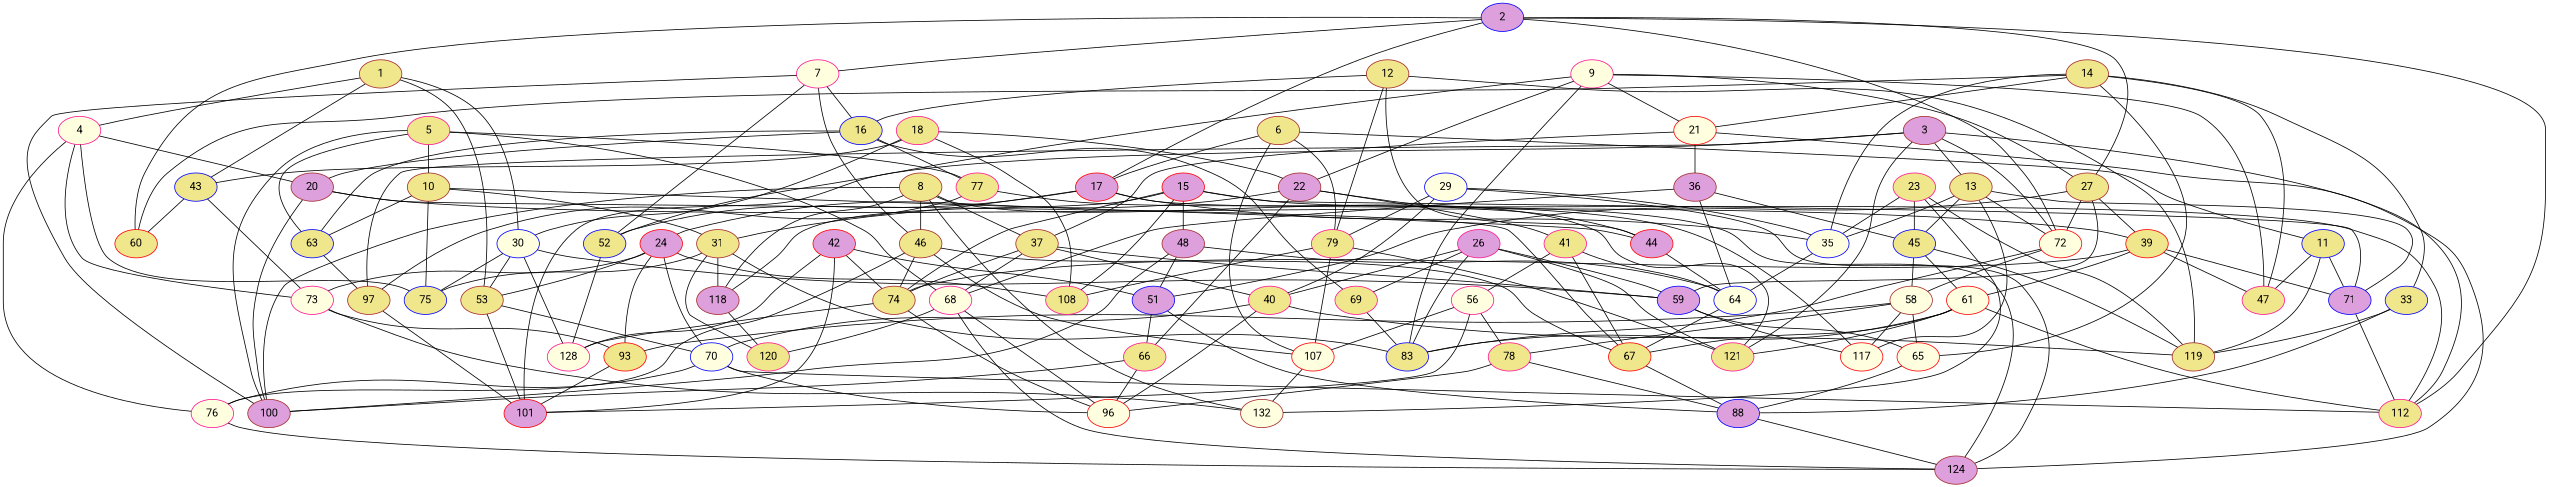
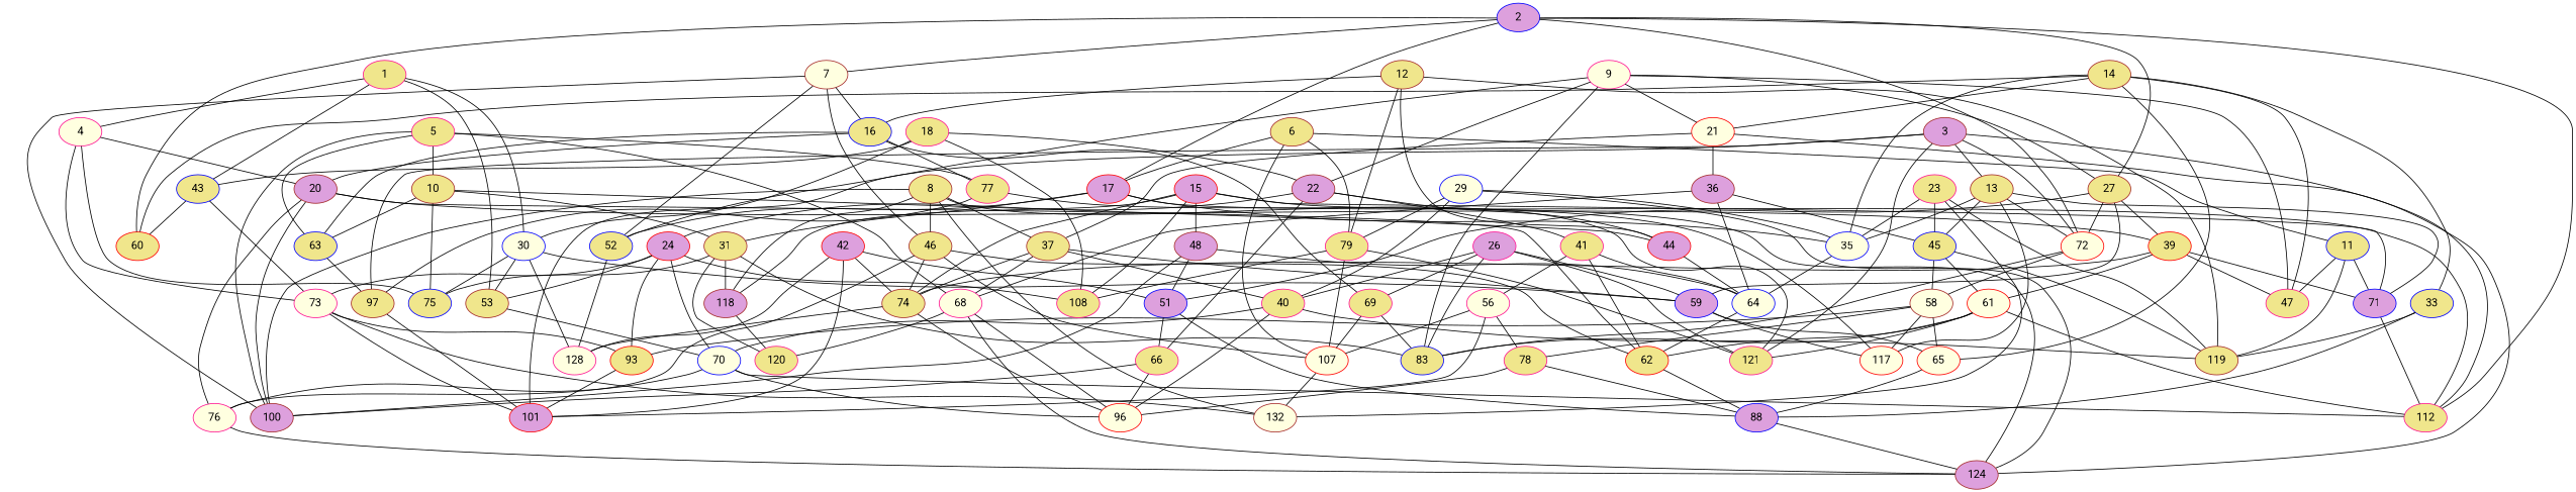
  graph {
    fontname=Roboto
    node [color=deeppink fillcolor=khaki fontname=Roboto style=filled]
    edge [fontname=Roboto]
    4 [fillcolor=lightyellow]
-   1 [color=brown]
+   1
    30 [color=blue fillcolor=lightyellow super="+106"]
    43 [color=blue]
    53 [color=brown]
    20 [color=brown fillcolor=plum super="+38"]
    73 [fillcolor=lightyellow super="+109"]
    75 [color=blue]
    59 [color=blue fillcolor=plum super="+94"]
    128 [fillcolor=lightyellow]
    60 [color=red]
    70 [color=blue fillcolor=lightyellow super="+123"]
    2 [color=blue fillcolor=plum super="+116"]
-   7 [fillcolor=lightyellow super="+57"]
+   7 [color=brown fillcolor=lightyellow super="+57"]
    17 [color=red fillcolor=plum super="+62"]
    27 [color=brown super="+87"]
    n17 [color=red fillcolor=lightyellow label=72 super="+81"]
    112 [super="+115"]
    100 [color=brown fillcolor=plum super="+127"]
    16 [color=blue super="+95"]
    46 [color=brown super="+92"]
    52 [color=blue]
    31 [color=brown super="+98"]
    35 [color=blue fillcolor=lightyellow super="+85"]
    39 [color=red super="+110"]
    51 [color=blue fillcolor=plum super="+84"]
    83 [color=blue super="+130"]
    58 [color=brown fillcolor=lightyellow super="+103"]
    3 [color=brown fillcolor=plum super="+25"]
    13 [color=brown super="+49"]
    97 [color=brown]
    101 [color=red fillcolor=plum super="+134"]
    121 [super="+133"]
    71 [color=blue fillcolor=plum super="+135"]
    45 [color=blue super="+125"]
    117 [color=red fillcolor=lightyellow]
-   67 [color=red super="+89"]
+   67 [color=red super="+89" label=62]
    76 [fillcolor=lightyellow]
    132 [color=brown fillcolor=lightyellow]
    93 [color=red]
    5 [super="+102"]
    10 [color=brown super="+113"]
    63 [color=blue]
    68 [fillcolor=lightyellow super="+105"]
    77
    44 [color=red fillcolor=plum super="+50"]
    64 [color=blue fillcolor=lightyellow super="+80"]
    120
    124 [color=brown fillcolor=plum super="+131"]
    96 [color=red fillcolor=lightyellow super="+111"]
    6 [color=brown]
    11 [color=blue]
    79 [super="+90"]
    107 [color=red fillcolor=lightyellow super="+126"]
    47
    119 [color=brown super="+122"]
    108
    69
    74 [color=brown super="+114"]
    8 [color=brown super="+86"]
    37 [color=brown super="+72"]
    118 [color=brown fillcolor=plum]
    40 [super="+54"]
    9 [fillcolor=lightyellow super="+28"]
    21 [color=red fillcolor=lightyellow super="+91"]
    22 [color=brown fillcolor=plum super="+82"]
    36 [color=brown fillcolor=plum]
    24 [color=red fillcolor=plum super="+34"]
    41
    66
    12 [color=brown]
    61 [color=red fillcolor=lightyellow super="+129"]
    14 [color=brown super="+55"]
    33 [color=blue]
    65 [color=red fillcolor=lightyellow]
    88 [color=blue fillcolor=plum super="+104"]
    15 [color=red fillcolor=plum super="+19"]
    48 [color=brown fillcolor=plum]
    18
    56 [fillcolor=lightyellow]
    23
    26 [fillcolor=plum super="+99"]
    29 [color=blue fillcolor=lightyellow]
    78
    42 [color=red fillcolor=plum]
    4 -- 20
    4 -- 73
    4 -- 75
    1 -- 4
    1 -- 30
    1 -- 43
    1 -- 53
    30 -- 53
    30 -- 75
    30 -- 59
    30 -- 128
    43 -- 73
    43 -- 60
    53 -- 70
    20 -- 100
    20 -- 39
    20 -- 67
-   4 -- 76
-   53 -- 101
+   20 -- 76
+   73 -- 101
    73 -- 132
    73 -- 93
    59 -- 117
    59 -- 65
    70 -- 112
    70 -- 76
    70 -- 96
    2 -- 60
    2 -- 7
    2 -- 17
    2 -- 27
    2 -- n17
    2 -- 112
    7 -- 100
    7 -- 16
    7 -- 46
    7 -- 52
    17 -- 112
    17 -- 52
    17 -- 31
    17 -- 35
    27 -- 59
    27 -- n17
    27 -- 39
    27 -- 51
    n17 -- 83
    n17 -- 58
    16 -- 20
    16 -- 63
    16 -- 77
    16 -- 69
    46 -- 67
    46 -- 76
    46 -- 107
    46 -- 74
    52 -- 128
    31 -- 75
    31 -- 83
    31 -- 120
    31 -- 118
    35 -- 64
    39 -- 71
    39 -- 47
    39 -- 74
    39 -- 61
    51 -- 66
    51 -- 88
    58 -- 117
    58 -- 93
    58 -- 65
    58 -- 78
    3 -- n17
    3 -- 112
    3 -- 13
    3 -- 97
    3 -- 101
    3 -- 121
    13 -- n17
    13 -- 35
    13 -- 71
    13 -- 45
    13 -- 117
    97 -- 101
    71 -- 112
    45 -- 58
    45 -- 119
    45 -- 61
    67 -- 88
    76 -- 124
    93 -- 101
    5 -- 100
    5 -- 10
    5 -- 63
    5 -- 68
    5 -- 77
    10 -- 75
    10 -- 31
    10 -- 63
    10 -- 44 [weight=2]
    63 -- 97
    68 -- 120
    68 -- 124
    68 -- 96
    77 -- 97
    77 -- 117
    44 -- 64
    64 -- 67
    6 -- 17
    6 -- 11
    6 -- 79
    6 -- 107
    11 -- 71
    11 -- 47
    11 -- 119
    79 -- 121
    79 -- 107
    79 -- 108
    107 -- 132
    69 -- 83
+   69 -- 107
    74 -- 128
    74 -- 96
    8 -- 100
    8 -- 46
    8 -- 121
    8 -- 132
    8 -- 37
    8 -- 118
    37 -- 59
    37 -- 68
    37 -- 74
    37 -- 40
    118 -- 120
    40 -- 70
    40 -- 96
    40 -- 119
    9 -- 27
    9 -- 52
    9 -- 83
    9 -- 47
    9 -- 21
    9 -- 22
    21 -- 124
    21 -- 37
    21 -- 36
    22 -- 44
    22 -- 24
    22 -- 41
    22 -- 66
    36 -- 45
    36 -- 68
    36 -- 64
    24 -- 53
    24 -- 73
    24 -- 70
    24 -- 93
    24 -- 108
    41 -- 67
    41 -- 64
    41 -- 56
    66 -- 100
    66 -- 96
    12 -- 16
    12 -- 44
    12 -- 79
    12 -- 119
    61 -- 112
    61 -- 83
    61 -- 121
    61 -- 67
    14 -- 60
    14 -- 35
    14 -- 47
    14 -- 21
    14 -- 33
    14 -- 65
    33 -- 119
    33 -- 88
    65 -- 88
    88 -- 124
    15 -- 71
    15 -- 124
    15 -- 108
    15 -- 74
    15 -- 118
    15 -- 48
    48 -- 100
    48 -- 51
    48 -- 64
    18 -- 30
    18 -- 43
    18 -- 108
    18 -- 22
    56 -- 101
    56 -- 107
    56 -- 78
    23 -- 35
    23 -- 45
    23 -- 132
    23 -- 119
    26 -- 59
    26 -- 83
    26 -- 121 [weight=2]
    26 -- 69
    26 -- 40
    29 -- 35
    29 -- 124
    29 -- 79
    29 -- 40
    78 -- 96
    78 -- 88
    42 -- 128
    42 -- 51
    42 -- 101
    42 -- 74
  }
